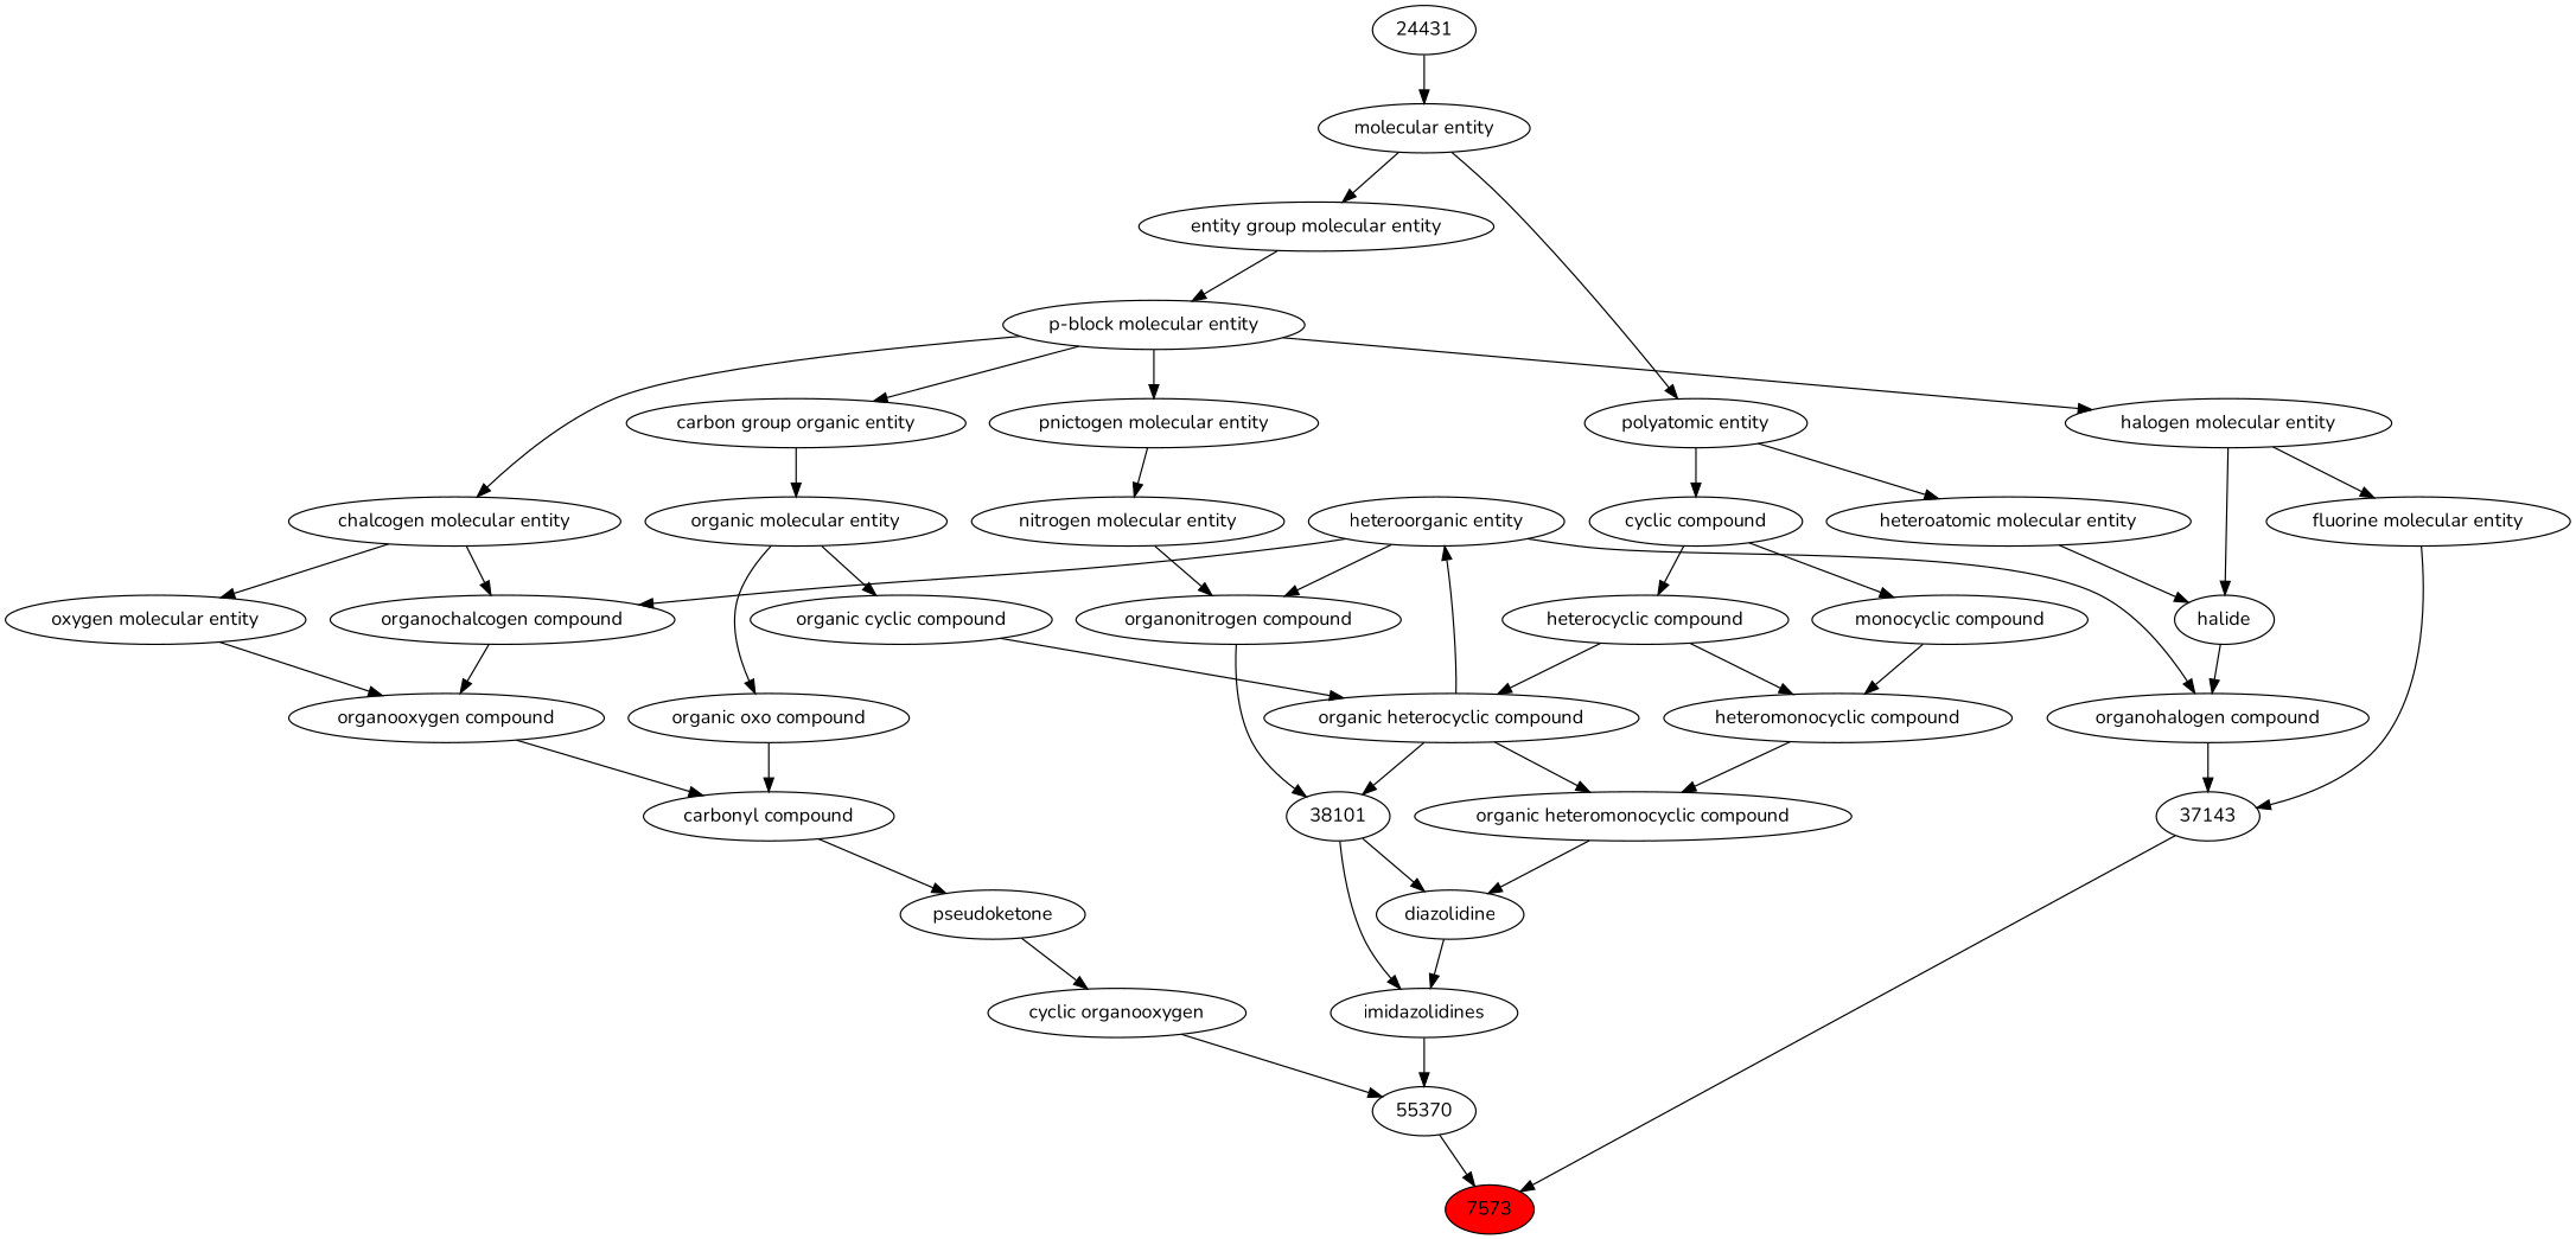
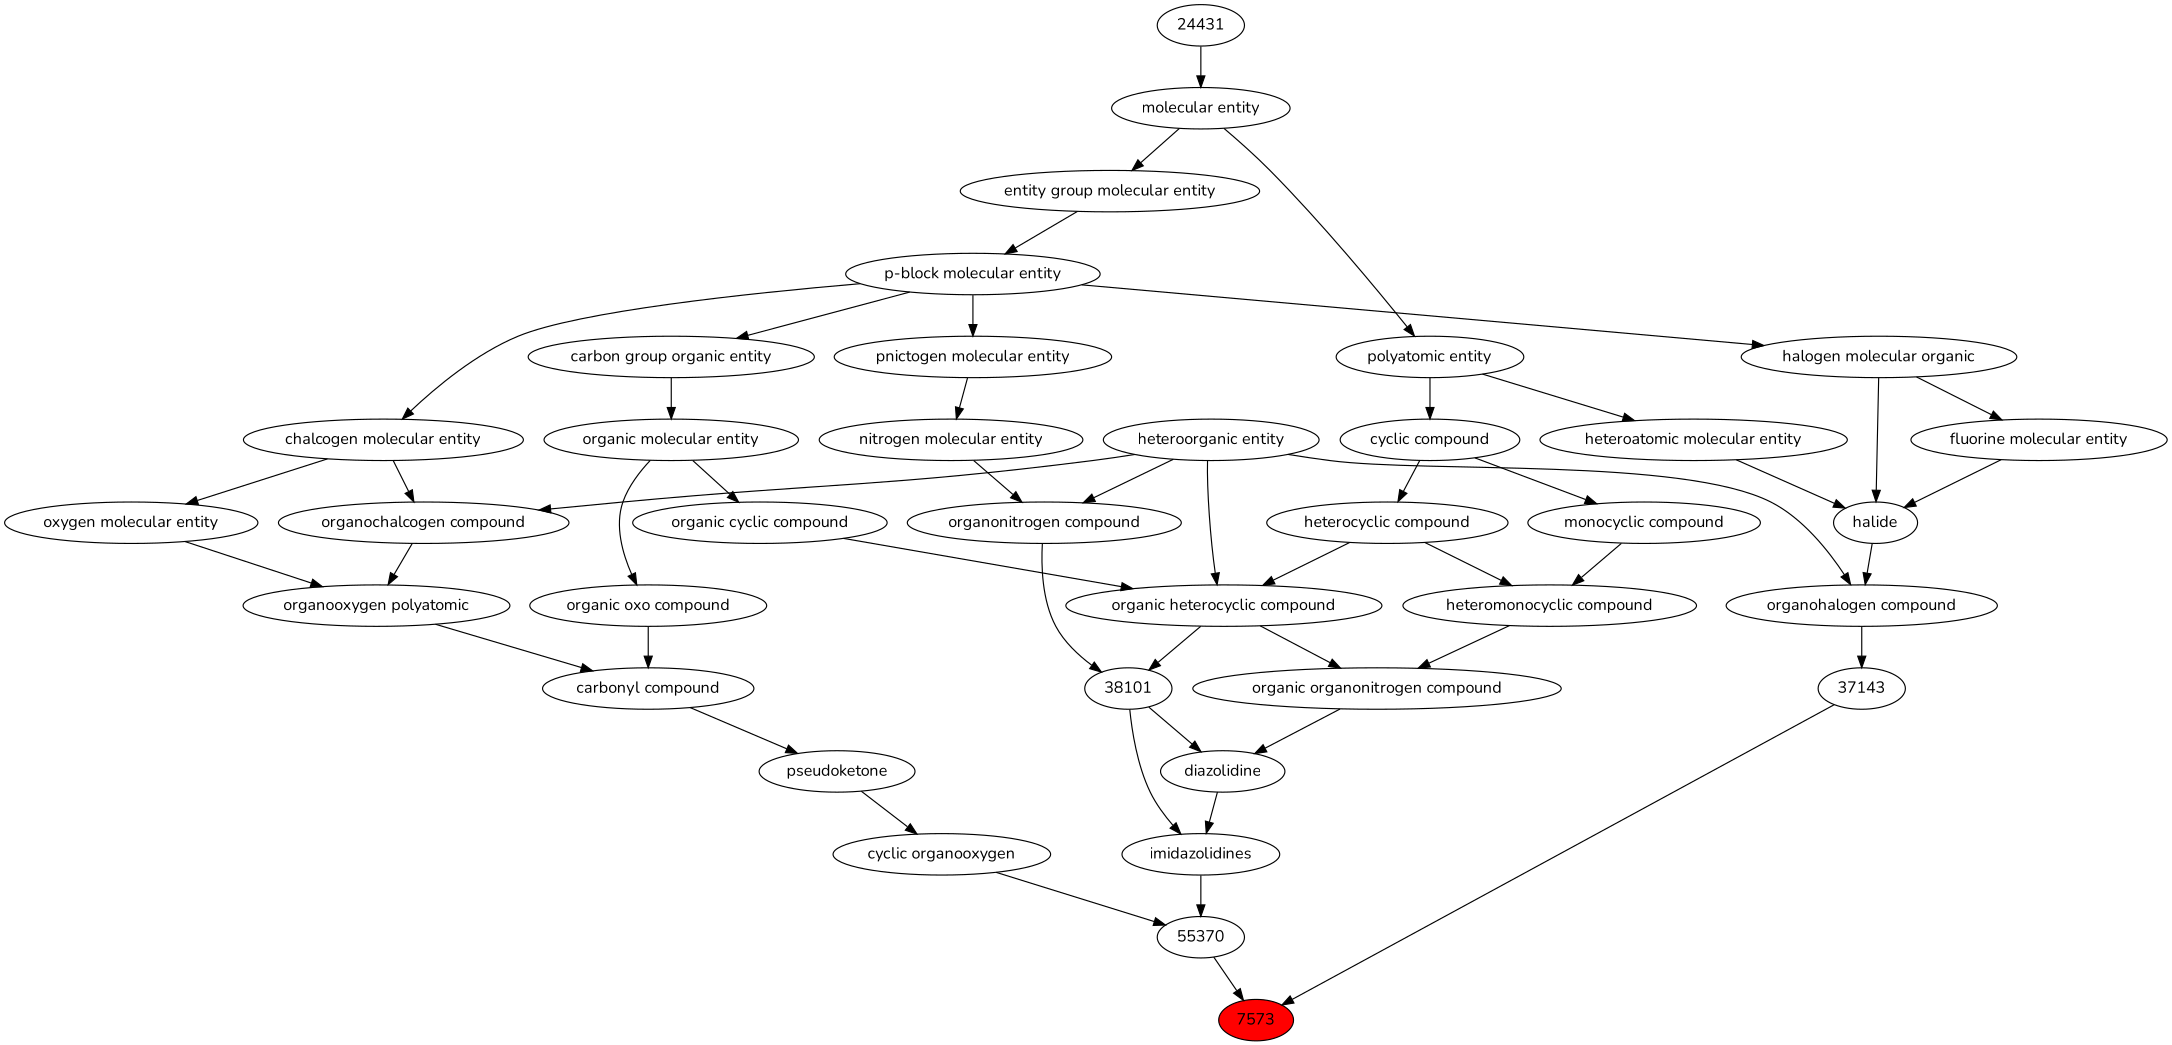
  digraph {
    fontname=Nunito
    node [fontname=Nunito]
    edge [fontname=Nunito]
    n1 [fillcolor=red label=7573 style=filled]
    n2 [label=37143]
    n3 [label=55370]
    n4 [label="organohalogen compound"]
    n5 [label="fluorine molecular entity"]
    n6 [label=imidazolidines]
    n7 [label="cyclic organooxygen"]
    n8 [label="heteroorganic entity"]
    n9 [label="organic heterocyclic compound"]
    n10 [label="organonitrogen compound"]
    n11 [label="organochalcogen compound"]
    n12 [label=38101]
-   n13 [label="organic heteromonocyclic compound"]
-   n14 [label="organooxygen compound"]
+   n13 [label="organic organonitrogen compound"]
+   n14 [label="organooxygen polyatomic"]
    n15 [label=halide]
-   n16 [label="halogen molecular entity"]
+   n16 [label="halogen molecular organic"]
    n17 [label=diazolidine]
    n18 [label=pseudoketone]
    n19 [label="organic molecular entity"]
    n20 [label="organic cyclic compound"]
    n21 [label="organic oxo compound"]
    n22 [label="carbonyl compound"]
    n23 [label="heteroatomic molecular entity"]
    n24 [label="p-block molecular entity"]
    n25 [label="carbon group organic entity"]
    n26 [label="pnictogen molecular entity"]
    n27 [label="chalcogen molecular entity"]
    n28 [label="nitrogen molecular entity"]
    n29 [label="oxygen molecular entity"]
    n30 [label="polyatomic entity"]
    n31 [label="cyclic compound"]
    n32 [label="heterocyclic compound"]
    n33 [label="monocyclic compound"]
    n34 [label="entity group molecular entity"]
    n35 [label="heteromonocyclic compound"]
    n36 [label="molecular entity"]
    n37 [label=24431]
    n2 -> n1
    n3 -> n1
    n4 -> n2
-   n5 -> n2
+   n5 -> n15
    n6 -> n3
    n7 -> n3
    n8 -> n4
-   n9 -> n8
+   n8 -> n9
    n8 -> n10
    n8 -> n11
    n9 -> n12
    n9 -> n13
    n10 -> n12
    n11 -> n14
    n12 -> n6
    n12 -> n17
    n13 -> n17
    n14 -> n22
    n15 -> n4
    n16 -> n5
    n16 -> n15
    n17 -> n6
    n18 -> n7
    n19 -> n20
    n19 -> n21
    n20 -> n9
    n21 -> n22
    n22 -> n18
    n23 -> n15
    n24 -> n16
    n24 -> n25
    n24 -> n26
    n24 -> n27
    n25 -> n19
    n26 -> n28
    n27 -> n11
    n27 -> n29
    n28 -> n10
    n29 -> n14
    n30 -> n23
    n30 -> n31
    n31 -> n32
    n31 -> n33
    n32 -> n9
    n32 -> n35
    n33 -> n35
    n34 -> n24
    n35 -> n13
    n36 -> n30
    n36 -> n34
    n37 -> n36
  }
